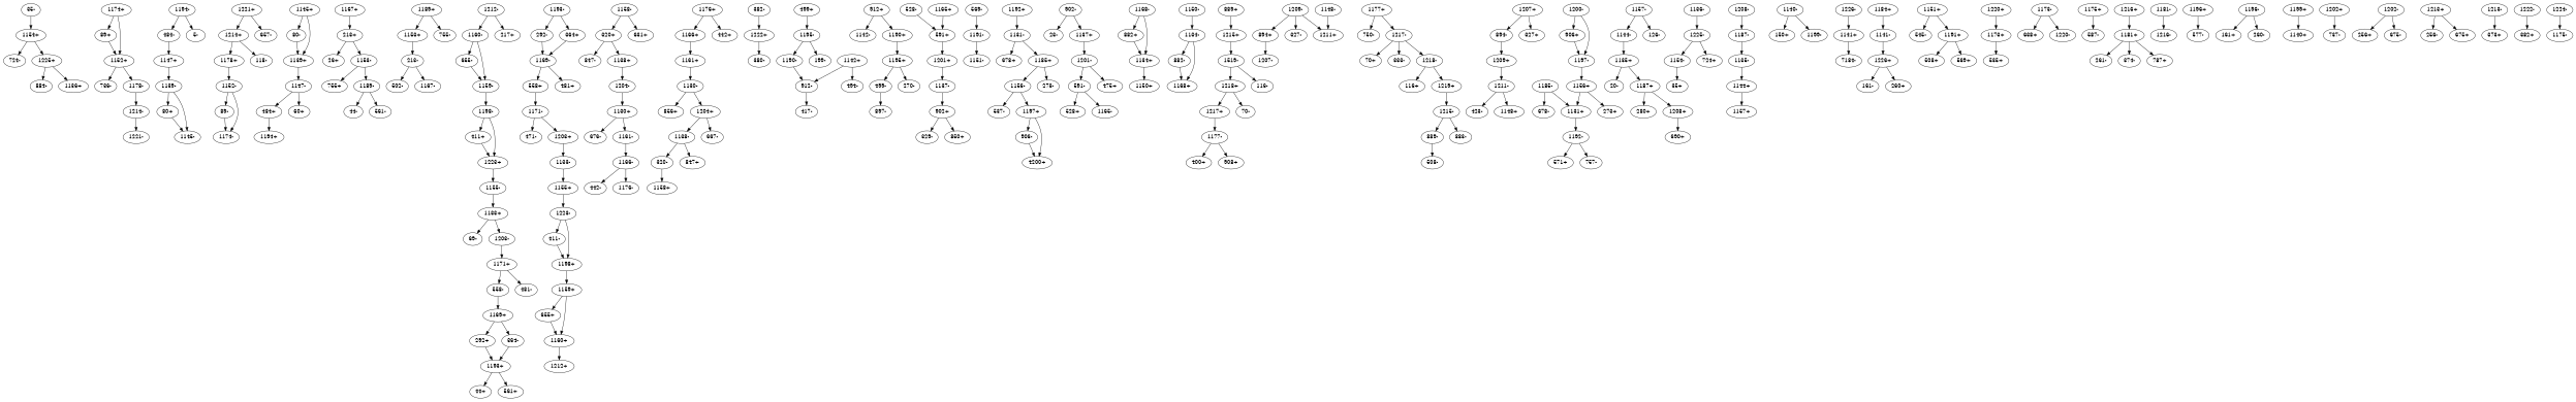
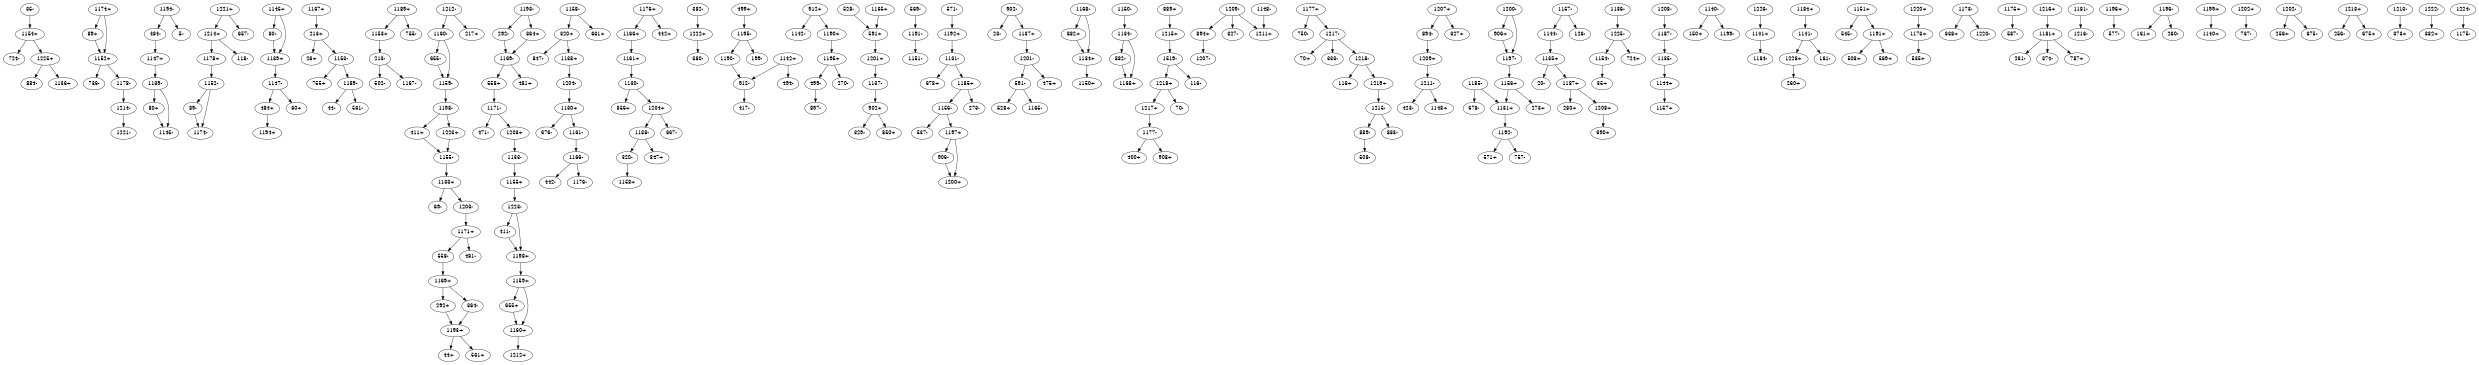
  digraph {
    k=25
    n=10
    s=200
    edge [d=-24 e=10.4 n=23]
    "35-"
    "1154+"
    "724-"
    "1225+"
    "884-"
    "1136+"
    "89+"
    "1152+"
    "736-"
    "1178-"
    "1214-"
    "80+"
    "1145-"
    "89-"
    "1174-"
    "80-"
    "1139+"
    "1147-"
    "484+"
    "60+"
    "213+"
    "26+"
    "1153-"
    "755+"
    "1189-"
    "44-"
    "561-"
    "213-"
    "502-"
    "1167-"
    "292+"
    "1193+"
    "44+"
    "561+"
    "292-"
    "1169-"
    "558+"
    "481+"
    "1171-"
    "320+"
    "847-"
    "1138+"
    "1204-"
    "1130+"
    "364+"
    "320-"
    "1158+"
    "364-"
    "382-"
    "1222+"
    "380-"
    "411+"
    "1223+"
    "1155-"
    "1133+"
    "411-"
    "1198+"
    "1159+"
    "655+"
    "1160+"
    "1194+"
    "499+"
    "1195-"
    "1190-"
    "199-"
    "912-"
    "484-"
    "1147+"
    "1139-"
    "499-"
    "897-"
    "528-"
    "591+"
    "1201+"
    "1137-"
    "471-"
    "1203+"
    "1133-"
    "558-"
    "1169+"
    "569-"
    "1191-"
    "1151-"
    "902+"
+   "571-"
    "1192+"
    "1131-"
    "678+"
    "1185+"
    "591-"
    "528+"
    "1165-"
    "1212+"
    "655-"
    "1159-"
    "1198-"
    "882+"
    "1134+"
    "1150+"
    "882-"
    "1168+"
    "889+"
    "1215+"
    n104 [label="1519-"]
    "1218+"
    "116-"
    "894+"
    "1207-"
    "889-"
    "508-"
    "894-"
    "1209+"
    "1211-"
    "423-"
    "1148+"
    "329-"
    "850+"
    "906+"
    "1197-"
    "1156+"
    "1131+"
    "273+"
    "906-"
-   "1200+" [label="4200+"]
+   "1200+"
    "902-"
    "23-"
    "1137+"
    "1201-"
    "912+"
    "1142-"
    "1190+"
    "1195+"
    "475+"
    "270-"
    "676-"
    "1161-"
    "1166-"
    "417-"
    "442-"
    "1176-"
    "1192-"
    "571+"
    "757-"
    "1130-"
    "856+"
    "1204+"
    "1138-"
    "667-"
    "1156-"
    "273-"
    "847+"
    "537-"
    "1197+"
    "69-"
    "1203-"
    "1171+"
    "1134-"
    "481-"
    "1155+"
    "1223-"
    "1135+"
    "20-"
    "1187+"
    "280+"
    "1208+"
    "690+"
    "1136-"
    "1225-"
    "1154-"
    "724+"
    "35+"
    "1135-"
    "1144+"
    "1157+"
    "1140-"
    "150+"
    "1199-"
    "1141+"
-   "1184-" [label="7184-"]
+   "1184-"
    "1141-"
    "1226+"
    "161-"
    "260+"
    "1142+"
    "494-"
    "1144-"
    "1145+"
    "1148-"
    "1211+"
    "1209-"
    "327-"
    "1150-"
    "1151+"
    "545-"
    "1191+"
    "508+"
    "569+"
    "1221-"
    "1152-"
    "1153+"
    "1185-"
    "678-"
    "1157-"
    "126-"
    "1158-"
    "631+"
    "1160-"
    "1161+"
    "1165+"
    "1166+"
    "1167+"
    "1168-"
    "1173+"
    "535+"
    "1173-"
    "638+"
    "1220-"
    "1174+"
    "1175+"
    "587-"
    "1176+"
    "442+"
    "1177+"
    "750-"
    "1217-"
    "70+"
    "333-"
    "1218-"
    "116+"
    "1219+"
    "1177-"
    "400+"
    "908+"
    "1178+"
    "1181+"
    "261-"
    "374-"
    "787+"
    "1184+"
    "1181-"
    "1216-"
    "1189+"
    "755-"
    "1187-"
    "1194-"
    "5-"
    "1193-"
    "1196+"
    "577-"
    "1196-"
    "161+"
    "260-"
    "1199+"
    "1140+"
    "1200-"
    "1202+"
    "737-"
    "1202-"
    "256+"
    "675-"
    "1207+"
    "327+"
    "1208-"
    "1212-"
    "217+"
    "1213+"
    "256-"
    "675+"
    "1214+"
    "118-"
    "1213-"
    "373+"
    "1217+"
    "70-"
    "1215-"
    "883-"
    "1216+"
    "1220+"
    "1221+"
    "657-"
    "1222-"
    "382+"
    "1224-"
    "1175-"
    "1226-"
    "35-" -> "1154+" [d=46 e=11.1 n=20]
    "1154+" -> "724-" [d=12 e=15.7 n=10]
    "1154+" -> "1225+" [d=193 e=11.4 n=19]
    "1225+" -> "884-" [d=-18 e=15.7 n=10]
    "1225+" -> "1136+" [d=74 e=10.8 n=21]
    "89+" -> "1152+" [d=-14 e=12.8 n=15]
    "1152+" -> "736-" [d=37 e=12.4 n=16]
    "1152+" -> "1178-" [d=192 e=10.6 n=22]
    "1178-" -> "1214-" [d=244 e=11.7 n=18]
    "1214-" -> "1221-" [d=32 e=11.4 n=19]
    "80+" -> "1145-" [d=43 e=10.1 n=24]
    "89-" -> "1174-" [d=-6 e=12.8 n=15]
    "80-" -> "1139+" [d=48 e=11.7 n=18]
    "1139+" -> "1147-" [d=-22 e=9.1 n=30]
    "1147-" -> "484+" [d=176]
    "1147-" -> "60+" [d=47 e=15.7 n=10]
    "484+" -> "1194+" [d=100]
    "213+" -> "26+" [d=6 e=14.4 n=12]
    "213+" -> "1153-" [d=154 e=11.7 n=18]
    "1153-" -> "755+" [d=21 e=15.7 n=10]
    "1153-" -> "1189-" [d=249 e=11.1 n=20]
    "1189-" -> "44-" [d=156 e=13.3 n=14]
    "1189-" -> "561-" [d=7 e=12.8 n=15]
    "213-" -> "502-" [d=91 e=11.4 n=19]
    "213-" -> "1167-" [d=271 e=13.8 n=13]
    "292+" -> "1193+" [d=237 e=12.1 n=17]
    "1193+" -> "44+" [e=13.8 n=13]
    "1193+" -> "561+" [d=119 e=15.0 n=11]
    "292-" -> "1169-" [d=-3 e=11.7 n=18]
    "1169-" -> "558+" [d=21 e=8.8 n=32]
    "1169-" -> "481+" [d=274 e=13.8 n=13]
    "558+" -> "1171-" [d=151 e=11.7 n=18]
    "1171-" -> "471-" [d=-20 e=14.4 n=12]
    "1171-" -> "1203+" [d=96]
    "320+" -> "847-" [d=17 e=12.4 n=16]
    "320+" -> "1138+" [d=205 e=11.4 n=19]
    "1138+" -> "1204-" [d=6 e=10.8 n=21]
    "1204-" -> "1130+" [d=26 e=10.1 n=24]
    "1130+" -> "676-" [e=15.7 n=10]
    "1130+" -> "1161-" [d=100 e=9.7 n=26]
    "364+" -> "1169-" [d=192 e=10.8 n=21]
    "320-" -> "1158+" [d=117]
    "364-" -> "1193+" [d=44 e=12.4 n=16]
    "382-" -> "1222+" [d=-1]
    "1222+" -> "380-" [d=20 e=15.0 n=11]
-   "411+" -> "1223+" [d=19 e=14.4 n=12]
+   "411+" -> "1155-" [d=19 e=14.4 n=12]
    "1223+" -> "1155-" [d=-19 e=12.8 n=15]
    "1155-" -> "1133+" [d=-13 e=11.7 n=18]
    "1133+" -> "69-" [d=52 e=15.7 n=10]
    "1133+" -> "1203-" [d=129 e=11.7 n=18]
    "411-" -> "1198+" [d=-15]
    "1198+" -> "1159+" [e=13.3 n=14]
    "1159+" -> "655+" [d=38 e=11.7 n=18]
    "1159+" -> "1160+" [d=266 e=13.3 n=14]
    "655+" -> "1160+" [d=8 e=12.1 n=17]
    "1160+" -> "1212+" [d=214 e=10.8 n=21]
    "499+" -> "1195-" [d=115 e=10.6 n=22]
    "1195-" -> "1190-" [d=-10]
    "1195-" -> "199-" [d=175 e=15.7 n=10]
    "1190-" -> "912-" [e=9.1 n=30]
    "912-" -> "417-" [d=193 e=14.4 n=12]
    "484-" -> "1147+" [d=176]
    "1147+" -> "1139-" [d=-22 e=9.1 n=30]
    "1139-" -> "80+" [d=48 e=11.7 n=18]
    "1139-" -> "1145-" [d=276 e=13.3 n=14]
    "499-" -> "897-" [d=287 e=15.0 n=11]
    "528-" -> "591+" [d=255 e=14.4 n=12]
    "591+" -> "1201+" [d=134]
    "1201+" -> "1137-" [d=63 e=8.8 n=32]
    "1137-" -> "902+" [d=157 e=12.8 n=15]
    "1203+" -> "1133-" [d=129 e=11.7 n=18]
    "1133-" -> "1155+" [d=-13 e=11.7 n=18]
    "558-" -> "1169+" [d=21 e=8.8 n=32]
    "1169+" -> "292+" [d=-3 e=11.7 n=18]
    "1169+" -> "364-" [d=192 e=10.8 n=21]
    "569-" -> "1191-" [d=151 e=13.3 n=14]
    "1191-" -> "1151-" [d=118 e=7.7 n=42]
    "902+" -> "329-" [e=15.7 n=10]
    "902+" -> "850+" [d=141 e=15.7 n=10]
+   "571-" -> "1192+" [d=-1 e=12.4 n=16]
    "1192+" -> "1131-" [d=84 e=15.0 n=11]
    "1131-" -> "678+" [d=9 e=12.4 n=16]
    "1131-" -> "1185+" [d=213 e=11.4 n=19]
    "1185+" -> "1156-" [d=260 e=13.3 n=14]
    "1185+" -> "273-" [d=-1 e=12.4 n=16]
    "591-" -> "528+" [d=255 e=14.4 n=12]
    "591-" -> "1165-" [d=80 e=14.4 n=12]
    "655-" -> "1159-" [d=38 e=11.7 n=18]
    "1159-" -> "1198-" [e=13.3 n=14]
    "1198-" -> "411+" [d=-15]
    "1198-" -> "1223+" [d=196 e=11.1 n=20]
    "882+" -> "1134+" [d=5 e=13.3 n=14]
    "1134+" -> "1150+" [d=13 e=9.2 n=29]
    "882-" -> "1168+" [d=7]
    "889+" -> "1215+" [d=154 e=13.3 n=14]
    "1215+" -> n104 [e=7.6 n=43]
    n104 -> "1218+" [d=194 e=9.2 n=29]
    n104 -> "116-" [d=59 e=13.3 n=14]
    "1218+" -> "1217+" [d=187]
    "1218+" -> "70-" [d=120 e=15.0 n=11]
    "894+" -> "1207-" [d=-16 e=13.3 n=14]
    "889-" -> "508-" [d=279 e=13.3 n=14]
    "894-" -> "1209+" [d=145 e=11.7 n=18]
    "1209+" -> "1211-" [d=22 e=8.8 n=32]
    "1211-" -> "423-" [d=57 e=14.4 n=12]
    "1211-" -> "1148+" [d=165 e=9.6 n=27]
    "906+" -> "1197-" [d=15 e=9.9 n=25]
    "1197-" -> "1156+" [d=110]
    "1156+" -> "1131+" [d=260 e=13.3 n=14]
    "1156+" -> "273+" [d=151 e=15.7 n=10]
    "1131+" -> "1192-" [d=84 e=15.0 n=11]
    "906-" -> "1200+" [d=17 e=9.4 n=28]
    "902-" -> "23-" [e=12.4 n=16]
    "902-" -> "1137+" [d=157 e=12.8 n=15]
    "1137+" -> "1201-" [d=63 e=8.8 n=32]
    "1201-" -> "591-" [d=134]
    "1201-" -> "475+" [d=-4 e=11.7 n=18]
    "912+" -> "1142-" [d=117 e=12.1 n=17]
    "912+" -> "1190+" [e=9.1 n=30]
    "1190+" -> "1195+" [d=-10]
    "1195+" -> "499-" [d=115 e=10.6 n=22]
    "1195+" -> "270-" [d=20 e=15.7 n=10]
    "1161-" -> "1166-" [d=12 e=9.2 n=29]
    "1166-" -> "442-" [d=8 e=14.4 n=12]
    "1166-" -> "1176-" [d=198 e=11.4 n=19]
    "1192-" -> "571+" [d=-1 e=12.4 n=16]
    "1192-" -> "757-" [d=240 e=15.0 n=11]
    "1130-" -> "856+" [d=172 e=13.8 n=13]
    "1130-" -> "1204+" [d=26 e=10.1 n=24]
    "1204+" -> "1138-" [d=6 e=10.8 n=21]
    "1204+" -> "667-" [d=249 e=13.8 n=13]
    "1138-" -> "320-" [d=205 e=11.4 n=19]
    "1138-" -> "847+" [d=3 e=10.6 n=22]
    "1156-" -> "537-" [d=-11 e=14.4 n=12]
    "1156-" -> "1197+" [d=110]
    "1197+" -> "906-" [d=15 e=9.9 n=25]
    "1197+" -> "1200+" [d=281 e=13.3 n=14]
    "1203-" -> "1171+" [d=96]
    "1171+" -> "558-" [d=151 e=11.7 n=18]
    "1171+" -> "481-" [d=1 e=13.3 n=14]
    "1134-" -> "882-" [d=5 e=13.3 n=14]
    "1134-" -> "1168+" [d=223 e=12.8 n=15]
    "1155+" -> "1223-" [d=-19 e=12.8 n=15]
    "1223-" -> "411-" [d=19 e=14.4 n=12]
    "1223-" -> "1198+" [d=196 e=11.1 n=20]
    "1135+" -> "20-" [d=35 e=14.4 n=12]
    "1135+" -> "1187+" [d=221 e=15.7 n=10]
    "1187+" -> "280+" [d=-19 e=14.4 n=12]
    "1187+" -> "1208+" [d=191 e=12.1 n=17]
    "1208+" -> "690+" [d=124 e=15.0 n=11]
    "1136-" -> "1225-" [d=74 e=10.8 n=21]
    "1225-" -> "1154-" [d=193 e=11.4 n=19]
    "1225-" -> "724+" [d=56 e=15.0 n=11]
    "1154-" -> "35+" [d=46 e=11.1 n=20]
    "1135-" -> "1144+" [d=0 e=11.4 n=19]
    "1144+" -> "1157+" [d=140]
    "1140-" -> "150+" [d=247 e=14.4 n=12]
    "1140-" -> "1199-" [d=85 e=15.7 n=10]
    "1141+" -> "1184-" [d=108 e=13.8 n=13]
    "1141-" -> "1226+" [e=9.2 n=29]
-   "1226+" -> "161-" [e=12.8 n=15]
+   "1141-" -> "161-" [e=12.8 n=15]
    "1226+" -> "260+" [d=215 e=12.4 n=16]
    "1142+" -> "912-" [d=117 e=12.1 n=17]
    "1142+" -> "494-" [d=-1 e=15.7 n=10]
    "1144-" -> "1135+" [d=0 e=11.4 n=19]
    "1145+" -> "80-" [d=43 e=10.1 n=24]
    "1145+" -> "1139+" [d=276 e=13.3 n=14]
    "1148-" -> "1211+" [d=165 e=9.6 n=27]
    "1209-" -> "894+" [d=145 e=11.7 n=18]
    "1209-" -> "1211+" [d=22 e=8.8 n=32]
    "1209-" -> "327-" [d=29 e=13.8 n=13]
    "1150-" -> "1134-" [d=13 e=9.2 n=29]
    "1151+" -> "545-" [d=38 e=12.8 n=15]
    "1151+" -> "1191+" [d=118 e=7.7 n=42]
    "1191+" -> "508+" [e=10.6 n=22]
    "1191+" -> "569+" [d=151 e=13.3 n=14]
    "1152-" -> "89-" [d=-14 e=12.8 n=15]
    "1152-" -> "1174-" [d=175 e=9.4 n=28]
    "1153+" -> "213-" [d=154 e=11.7 n=18]
    "1185-" -> "1131+" [d=213 e=11.4 n=19]
    "1185-" -> "678-" [d=10 e=14.4 n=12]
    "1157-" -> "1144-" [d=140]
    "1157-" -> "126-" [e=13.3 n=14]
    "1158-" -> "320+" [d=117]
    "1158-" -> "631+" [d=-2 e=12.1 n=17]
    "1160-" -> "655-" [d=8 e=12.1 n=17]
    "1160-" -> "1159-" [d=266 e=13.3 n=14]
    "1161+" -> "1130-" [d=100 e=9.7 n=26]
    "1165+" -> "591+" [d=80 e=14.4 n=12]
    "1166+" -> "1161+" [d=12 e=9.2 n=29]
    "1167+" -> "213+" [d=271 e=13.8 n=13]
    "1168-" -> "882+" [d=7]
    "1168-" -> "1134+" [d=223 e=12.8 n=15]
    "1173+" -> "535+" [d=183 e=15.7 n=10]
    "1173-" -> "638+" [d=189 e=15.0 n=11]
    "1173-" -> "1220-" [d=21 e=9.7 n=26]
    "1174+" -> "89+" [d=-6 e=12.8 n=15]
    "1174+" -> "1152+" [d=175 e=9.4 n=28]
    "1175+" -> "587-" [d=17 e=15.0 n=11]
    "1176+" -> "1166+" [d=198 e=11.4 n=19]
    "1176+" -> "442+" [d=-3 e=11.4 n=19]
    "1177+" -> "750-" [d=79 e=12.1 n=17]
    "1177+" -> "1217-" [d=209 e=10.8 n=21]
    "1217-" -> "70+" [d=-1 e=12.8 n=15]
    "1217-" -> "333-" [d=65 e=12.1 n=17]
    "1217-" -> "1218-" [d=187]
    "1218-" -> "116+" [d=25 e=15.0 n=11]
    "1218-" -> "1219+" [d=194 e=9.2 n=29]
    "1219+" -> "1215-" [e=7.6 n=43]
    "1177-" -> "400+" [d=116 e=14.4 n=12]
    "1177-" -> "908+" [d=186 e=10.6 n=22]
    "1178+" -> "1152-" [d=192 e=10.6 n=22]
    "1181+" -> "261-" [d=122 e=12.1 n=17]
    "1181+" -> "374-" [d=290 e=14.4 n=12]
    "1181+" -> "787+" [d=-7 e=15.7 n=10]
    "1184+" -> "1141-" [d=108 e=13.8 n=13]
    "1181-" -> "1216-" [d=122 e=8.8 n=32]
    "1189+" -> "1153+" [d=249 e=11.1 n=20]
    "1189+" -> "755-" [d=15 e=9.6 n=27]
    "1187-" -> "1135-" [d=221 e=15.7 n=10]
    "1194-" -> "484-" [d=100]
    "1194-" -> "5-" [e=12.1 n=17]
    "1193-" -> "292-" [d=237 e=12.1 n=17]
    "1193-" -> "364+" [d=44 e=12.4 n=16]
    "1196+" -> "577-" [d=250 e=15.0 n=11]
    "1196-" -> "161+" [d=210 e=14.4 n=12]
    "1196-" -> "260-" [d=5 e=15.0 n=11]
    "1199+" -> "1140+" [d=85 e=15.7 n=10]
    "1200-" -> "906+" [d=17 e=9.4 n=28]
    "1200-" -> "1197-" [d=281 e=13.3 n=14]
    "1202+" -> "737-" [d=-20 e=15.7 n=10]
    "1202-" -> "256+" [d=43 e=14.4 n=12]
    "1202-" -> "675-" [d=154 e=12.1 n=17]
    "1207+" -> "894-" [d=-16 e=13.3 n=14]
    "1207+" -> "327+" [d=207 e=14.4 n=12]
    "1208-" -> "1187-" [d=191 e=12.1 n=17]
    "1212-" -> "1160-" [d=214 e=10.8 n=21]
    "1212-" -> "217+" [d=98 e=12.8 n=15]
    "1213+" -> "256-" [d=200 e=12.1 n=17]
    "1213+" -> "675+" [d=34 e=12.8 n=15]
    "1214+" -> "1178+" [d=244 e=11.7 n=18]
    "1214+" -> "118-" [d=156 e=15.7 n=10]
    "1213-" -> "373+" [d=237 e=13.3 n=14]
    "1217+" -> "1177-" [d=209 e=10.8 n=21]
    "1215-" -> "889-" [d=154 e=13.3 n=14]
    "1215-" -> "883-" [e=15.7 n=10]
    "1216+" -> "1181+" [d=122 e=8.8 n=32]
    "1220+" -> "1173+" [d=21 e=9.7 n=26]
    "1221+" -> "1214+" [d=32 e=11.4 n=19]
    "1221+" -> "657-" [d=191 e=11.1 n=20]
    "1222-" -> "382+" [d=-1]
    "1224-" -> "1175-" [d=188 e=10.1 n=24]
    "1226-" -> "1141+" [e=9.2 n=29]
  }
